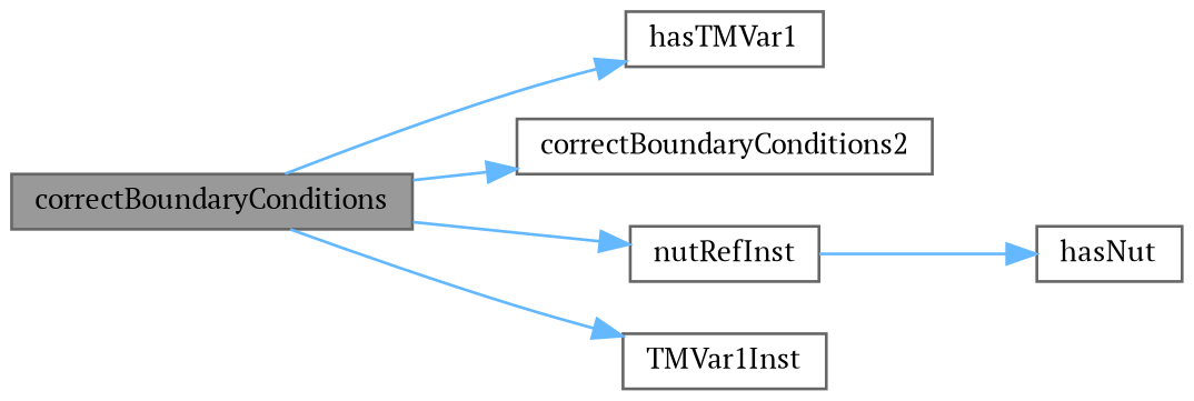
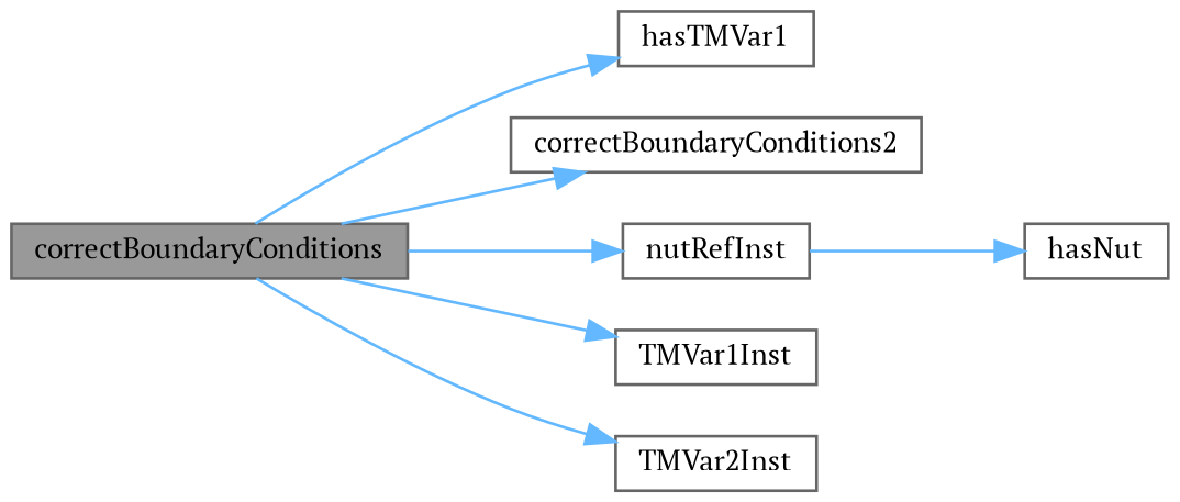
  digraph {
    fontname="PT Serif"
    rankdir=LR
    node [color=grey40 fillcolor=white fontname="PT Serif" fontsize=10 shape=box style=filled]
    edge [color=steelblue1 fontname="PT Serif" fontsize=10 labelfontname=Helvetica labelfontsize=10 style=solid]
    n1 [color=gray40 fillcolor=grey60 fontcolor=black height=0.2 label=correctBoundaryConditions width=0.4]
    n2 [height=0.2 label=hasTMVar1 width=0.4]
    n3 [height=0.2 label=correctBoundaryConditions2 width=0.4]
    n4 [height=0.2 label=nutRefInst width=0.4]
    n5 [height=0.2 label=TMVar1Inst width=0.4]
+   n6 [height=0.2 label=TMVar2Inst width=0.4]
    n7 [height=0.2 label=hasNut width=0.4]
    n1 -> n2
    n1 -> n3
    n1 -> n4
    n1 -> n5
+   n1 -> n6
    n4 -> n7
  }
